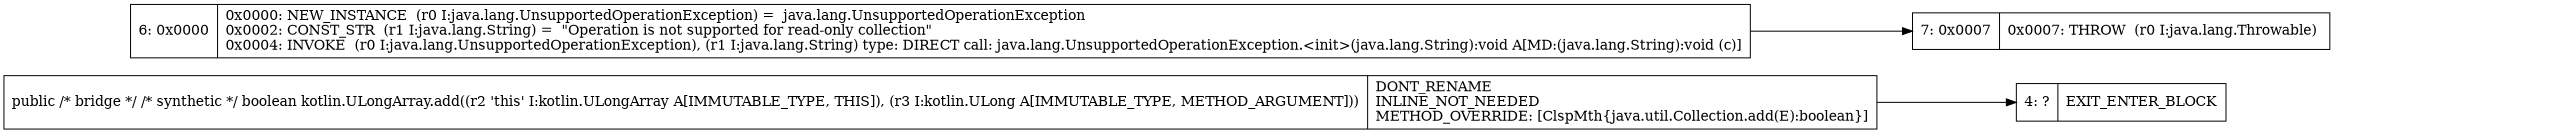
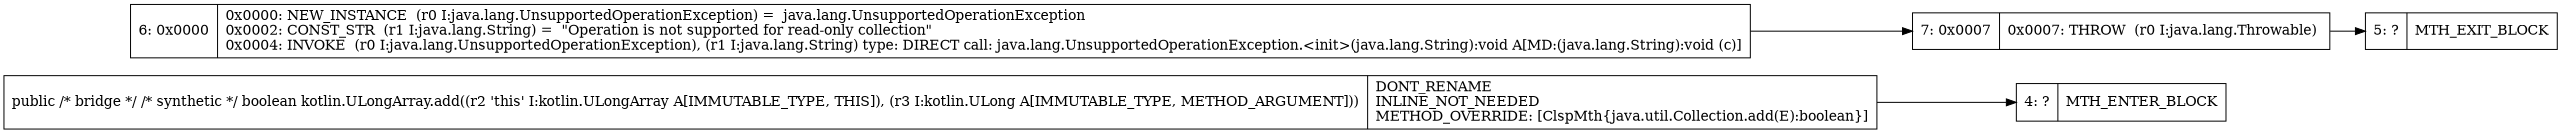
  digraph {
    rankdir=LR
    node [shape=record]
-   n1 [label="{4\:\ ?|EXIT_ENTER_BLOCK\l}"]
+   n1 [label="{4\:\ ?|MTH_ENTER_BLOCK\l}"]
    n2 [label="{6\:\ 0x0000|0x0000: NEW_INSTANCE  (r0 I:java.lang.UnsupportedOperationException) =  java.lang.UnsupportedOperationException \l0x0002: CONST_STR  (r1 I:java.lang.String) =  \"Operation is not supported for read\-only collection\" \l0x0004: INVOKE  (r0 I:java.lang.UnsupportedOperationException), (r1 I:java.lang.String) type: DIRECT call: java.lang.UnsupportedOperationException.\<init\>(java.lang.String):void A[MD:(java.lang.String):void (c)]\l}"]
    n3 [label="{7\:\ 0x0007|0x0007: THROW  (r0 I:java.lang.Throwable) \l}"]
+   n4 [label="{5\:\ ?|MTH_EXIT_BLOCK\l}"]
    n5 [label="{public \/* bridge *\/ \/* synthetic *\/ boolean kotlin.ULongArray.add((r2 'this' I:kotlin.ULongArray A[IMMUTABLE_TYPE, THIS]), (r3 I:kotlin.ULong A[IMMUTABLE_TYPE, METHOD_ARGUMENT]))  | DONT_RENAME\lINLINE_NOT_NEEDED\lMETHOD_OVERRIDE: [ClspMth\{java.util.Collection.add(E):boolean\}]\l}"]
    n2 -> n3
+   n3 -> n4
    n5 -> n1
  }
